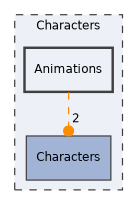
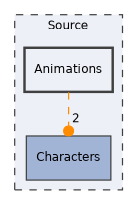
  digraph {
    compound=true
    node [color=grey25 fontname=Helvetica fontsize=10 shape=box]
    n1 [fillcolor="#a2b4d6" label=Characters style="filled,"]
    n2 [fillcolor="#edf0f7" label=Animations style="filled,bold,"]
    subgraph cluster_1 {
      bgcolor="#edf0f7"
      fontname=Helvetica
      fontsize=10
-     label=Characters
+     label=Source
      pencolor=grey25
      style="filled,dashed,"
      n1
      n2
    }
    n2 -> n1 [fontname=Helvetica fontsize=10 headlabel=2 labeldistance=1.5 labelfontname=Helvetica labelfontsize=10 color=darkorange style=dashed arrowhead=dot]
  }
